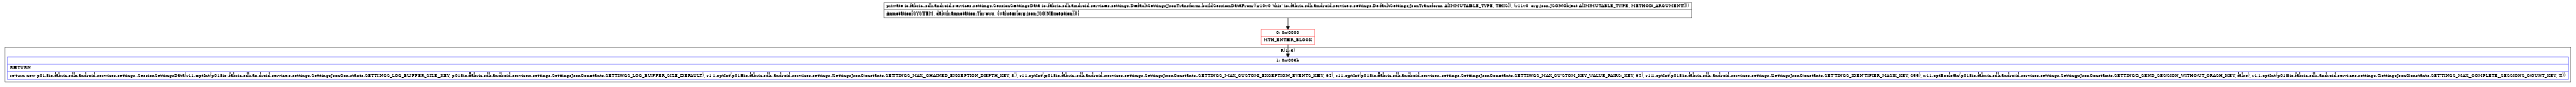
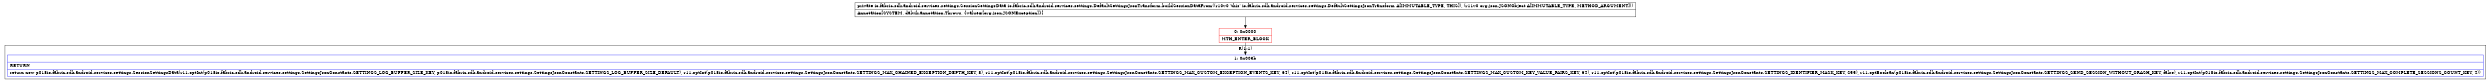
  digraph {
    node [shape=record]
    n1 [color=blue label="{1\:\ 0x003b|RETURN\l|return new p018io.fabric.sdk.android.services.settings.SessionSettingsData(r11.optInt(p018io.fabric.sdk.android.services.settings.SettingsJsonConstants.SETTINGS_LOG_BUFFER_SIZE_KEY, p018io.fabric.sdk.android.services.settings.SettingsJsonConstants.SETTINGS_LOG_BUFFER_SIZE_DEFAULT), r11.optInt(p018io.fabric.sdk.android.services.settings.SettingsJsonConstants.SETTINGS_MAX_CHAINED_EXCEPTION_DEPTH_KEY, 8), r11.optInt(p018io.fabric.sdk.android.services.settings.SettingsJsonConstants.SETTINGS_MAX_CUSTOM_EXCEPTION_EVENTS_KEY, 64), r11.optInt(p018io.fabric.sdk.android.services.settings.SettingsJsonConstants.SETTINGS_MAX_CUSTOM_KEY_VALUE_PAIRS_KEY, 64), r11.optInt(p018io.fabric.sdk.android.services.settings.SettingsJsonConstants.SETTINGS_IDENTIFIER_MASK_KEY, 255), r11.optBoolean(p018io.fabric.sdk.android.services.settings.SettingsJsonConstants.SETTINGS_SEND_SESSION_WITHOUT_CRASH_KEY, false), r11.optInt(p018io.fabric.sdk.android.services.settings.SettingsJsonConstants.SETTINGS_MAX_COMPLETE_SESSIONS_COUNT_KEY, 4))\l}"]
    n2 [color=red label="{0\:\ 0x0000|MTH_ENTER_BLOCK\l}"]
    n3 [label="{private io.fabric.sdk.android.services.settings.SessionSettingsData io.fabric.sdk.android.services.settings.DefaultSettingsJsonTransform.buildSessionDataFrom((r10v0 'this' io.fabric.sdk.android.services.settings.DefaultSettingsJsonTransform A[IMMUTABLE_TYPE, THIS]), (r11v0 org.json.JSONObject A[IMMUTABLE_TYPE, METHOD_ARGUMENT]))  | Annotation[SYSTEM, dalvik.annotation.Throws, \{value=[org.json.JSONException]\}]\l}"]
    subgraph cluster_1 {
-     label="R(1:3)"
+     label="R(1:1)"
      n1
    }
    n2 -> n1
    n3 -> n2
  }
